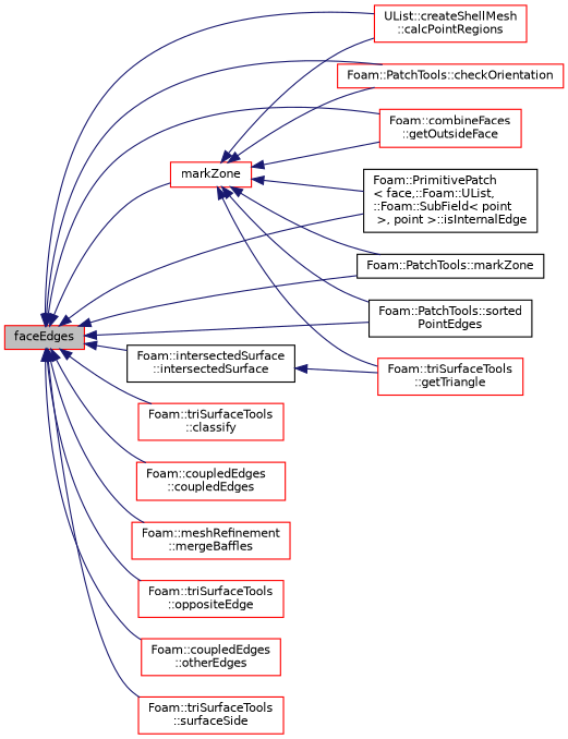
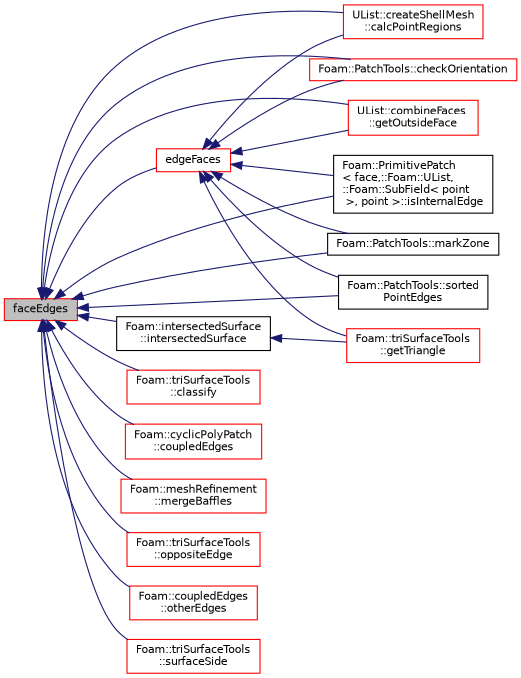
  digraph {
    rankdir=LR
    node [color=red fontname=Helvetica fontsize=10 shape=record]
    edge [color=midnightblue dir=back fontname=Helvetica fontsize=10 labelfontname=Helvetica labelfontsize=10 style=solid]
    n1 [fillcolor=grey75 fontcolor=black height=0.2 label=faceEdges style=filled width=0.4]
    n2 [height=0.2 label="UList::createShellMesh\l::calcPointRegions" width=0.4]
    n3 [height=0.2 label="Foam::PatchTools::checkOrientation" width=0.4]
    n4 [height=0.2 label="Foam::triSurfaceTools\l::classify" width=0.4]
-   n5 [height=0.2 label="Foam::coupledEdges\l::coupledEdges" width=0.4]
-   n6 [height=0.2 label=markZone width=0.4]
-   n7 [height=0.2 label="Foam::combineFaces\l::getOutsideFace" width=0.4]
+   n5 [height=0.2 label="Foam::cyclicPolyPatch\l::coupledEdges" width=0.4]
+   n6 [height=0.2 label=edgeFaces width=0.4]
+   n7 [height=0.2 label="UList::combineFaces\l::getOutsideFace" width=0.4]
    n8 [color=black height=0.2 label="Foam::PrimitivePatch\l\< face,::Foam::UList,\l::Foam::SubField\< point\l \>, point \>::isInternalEdge" width=0.4]
    n9 [color=black height=0.2 label="Foam::PatchTools::markZone" width=0.4]
    n10 [color=black height=0.2 label="Foam::PatchTools::sorted\lPointEdges" width=0.4]
    n11 [color=black height=0.2 label="Foam::intersectedSurface\l::intersectedSurface" width=0.4]
    n12 [height=0.2 label="Foam::meshRefinement\l::mergeBaffles" width=0.4]
    n13 [height=0.2 label="Foam::triSurfaceTools\l::oppositeEdge" width=0.4]
    n14 [height=0.2 label="Foam::coupledEdges\l::otherEdges" width=0.4]
    n15 [height=0.2 label="Foam::triSurfaceTools\l::surfaceSide" width=0.4]
    n16 [height=0.2 label="Foam::triSurfaceTools\l::getTriangle" width=0.4]
    n1 -> n2
    n1 -> n3
    n1 -> n4
    n1 -> n5
    n1 -> n6
    n1 -> n7
    n1 -> n8
    n1 -> n9
    n1 -> n10
    n1 -> n11
    n1 -> n12
    n1 -> n13
    n1 -> n14
    n1 -> n15
    n6 -> n2
    n6 -> n3
    n6 -> n7
    n6 -> n8
    n6 -> n9
    n6 -> n10
    n6 -> n16
    n11 -> n16
  }
